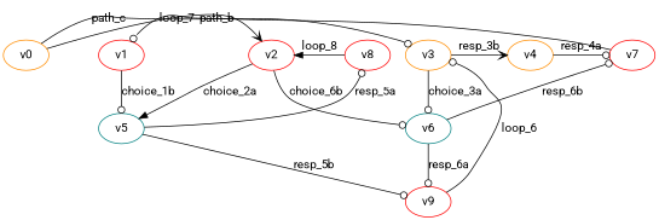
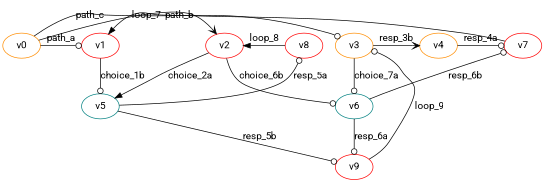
  digraph {
    fontname=Roboto
    node [color=red fontname=Roboto player=1]
    edge [arrowhead=odot fontname=Roboto]
    v0 [color=darkorange player=0]
    v1
    v2
    v3 [color=darkorange]
    v5 [color=teal player=0]
    v6 [color=teal player=0]
    v4 [color=darkorange player=0]
    v7
    v8
    v9
+   v0 -> v1 [constraint="time >= 1" label=path_a]
    v0 -> v2 [arrowhead=vee constraint="time >= 2" label=path_b]
    v0 -> v3 [constraint="exists k. time = 2*k" label=path_c]
    v1 -> v5 [label=choice_1b]
    v2 -> v5 [arrowhead=normal constraint="time >= 3" label=choice_2a]
    v2 -> v6 [constraint="time <= 8" label=choice_6b]
-   v3 -> v6 [label=choice_3a]
+   v3 -> v6 [label=choice_7a]
    v3 -> v4 [arrowhead=vee constraint="exists k. time = 3*k" label=resp_3b]
    v5 -> v8 [constraint="time <= 12" label=resp_5a]
    v5 -> v9 [constraint="time >= 6" label=resp_5b]
    v6 -> v7 [constraint="exists k. time = 4*k + 1" label=resp_6b]
    v6 -> v9 [label=resp_6a]
    v4 -> v7 [constraint="time >= 4" label=resp_4a]
-   v7 -> v1 [constraint="time >= 10" label=loop_7]
+   v7 -> v1 [arrowhead=normal constraint="time >= 10" label=loop_7]
    v8 -> v2 [arrowhead=normal constraint="time >= 12" label=loop_8]
-   v9 -> v3 [constraint="time >= 14" label=loop_6]
+   v9 -> v3 [constraint="time >= 14" label=loop_9]
  }
